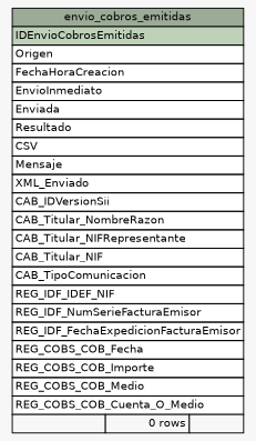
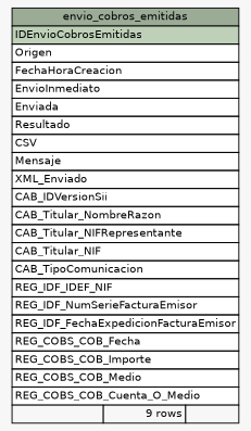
  digraph {
    bgcolor="#f7f7f7"
    fontname=Helvetica
    fontsize=11
    nodesep=0.18
    rankdir=RL
    ranksep=0.46
-   n1 [fontname=Helvetica fontsize=11 label=<     <TABLE BORDER="0" CELLBORDER="1" CELLSPACING="0" BGCOLOR="#ffffff">       <TR><TD COLSPAN="3" BGCOLOR="#9bab96" ALIGN="CENTER">envio_cobros_emitidas</TD></TR>       <TR><TD PORT="IDEnvioCobrosEmitidas" COLSPAN="3" BGCOLOR="#bed1b8" ALIGN="LEFT">IDEnvioCobrosEmitidas</TD></TR>       <TR><TD PORT="Origen" COLSPAN="3" ALIGN="LEFT">Origen</TD></TR>       <TR><TD PORT="FechaHoraCreacion" COLSPAN="3" ALIGN="LEFT">FechaHoraCreacion</TD></TR>       <TR><TD PORT="EnvioInmediato" COLSPAN="3" ALIGN="LEFT">EnvioInmediato</TD></TR>       <TR><TD PORT="Enviada" COLSPAN="3" ALIGN="LEFT">Enviada</TD></TR>       <TR><TD PORT="Resultado" COLSPAN="3" ALIGN="LEFT">Resultado</TD></TR>       <TR><TD PORT="CSV" COLSPAN="3" ALIGN="LEFT">CSV</TD></TR>       <TR><TD PORT="Mensaje" COLSPAN="3" ALIGN="LEFT">Mensaje</TD></TR>       <TR><TD PORT="XML_Enviado" COLSPAN="3" ALIGN="LEFT">XML_Enviado</TD></TR>       <TR><TD PORT="CAB_IDVersionSii" COLSPAN="3" ALIGN="LEFT">CAB_IDVersionSii</TD></TR>       <TR><TD PORT="CAB_Titular_NombreRazon" COLSPAN="3" ALIGN="LEFT">CAB_Titular_NombreRazon</TD></TR>       <TR><TD PORT="CAB_Titular_NIFRepresentante" COLSPAN="3" ALIGN="LEFT">CAB_Titular_NIFRepresentante</TD></TR>       <TR><TD PORT="CAB_Titular_NIF" COLSPAN="3" ALIGN="LEFT">CAB_Titular_NIF</TD></TR>       <TR><TD PORT="CAB_TipoComunicacion" COLSPAN="3" ALIGN="LEFT">CAB_TipoComunicacion</TD></TR>       <TR><TD PORT="REG_IDF_IDEF_NIF" COLSPAN="3" ALIGN="LEFT">REG_IDF_IDEF_NIF</TD></TR>       <TR><TD PORT="REG_IDF_NumSerieFacturaEmisor" COLSPAN="3" ALIGN="LEFT">REG_IDF_NumSerieFacturaEmisor</TD></TR>       <TR><TD PORT="REG_IDF_FechaExpedicionFacturaEmisor" COLSPAN="3" ALIGN="LEFT">REG_IDF_FechaExpedicionFacturaEmisor</TD></TR>       <TR><TD PORT="REG_COBS_COB_Fecha" COLSPAN="3" ALIGN="LEFT">REG_COBS_COB_Fecha</TD></TR>       <TR><TD PORT="REG_COBS_COB_Importe" COLSPAN="3" ALIGN="LEFT">REG_COBS_COB_Importe</TD></TR>       <TR><TD PORT="REG_COBS_COB_Medio" COLSPAN="3" ALIGN="LEFT">REG_COBS_COB_Medio</TD></TR>       <TR><TD PORT="REG_COBS_COB_Cuenta_O_Medio" COLSPAN="3" ALIGN="LEFT">REG_COBS_COB_Cuenta_O_Medio</TD></TR>       <TR><TD ALIGN="LEFT" BGCOLOR="#f7f7f7">  </TD><TD ALIGN="RIGHT" BGCOLOR="#f7f7f7">0 rows</TD><TD ALIGN="RIGHT" BGCOLOR="#f7f7f7">  </TD></TR>     </TABLE>> shape=plaintext]
+   n1 [fontname=Helvetica fontsize=11 label=<     <TABLE BORDER="0" CELLBORDER="1" CELLSPACING="0" BGCOLOR="#ffffff">       <TR><TD COLSPAN="3" BGCOLOR="#9bab96" ALIGN="CENTER">envio_cobros_emitidas</TD></TR>       <TR><TD PORT="IDEnvioCobrosEmitidas" COLSPAN="3" BGCOLOR="#bed1b8" ALIGN="LEFT">IDEnvioCobrosEmitidas</TD></TR>       <TR><TD PORT="Origen" COLSPAN="3" ALIGN="LEFT">Origen</TD></TR>       <TR><TD PORT="FechaHoraCreacion" COLSPAN="3" ALIGN="LEFT">FechaHoraCreacion</TD></TR>       <TR><TD PORT="EnvioInmediato" COLSPAN="3" ALIGN="LEFT">EnvioInmediato</TD></TR>       <TR><TD PORT="Enviada" COLSPAN="3" ALIGN="LEFT">Enviada</TD></TR>       <TR><TD PORT="Resultado" COLSPAN="3" ALIGN="LEFT">Resultado</TD></TR>       <TR><TD PORT="CSV" COLSPAN="3" ALIGN="LEFT">CSV</TD></TR>       <TR><TD PORT="Mensaje" COLSPAN="3" ALIGN="LEFT">Mensaje</TD></TR>       <TR><TD PORT="XML_Enviado" COLSPAN="3" ALIGN="LEFT">XML_Enviado</TD></TR>       <TR><TD PORT="CAB_IDVersionSii" COLSPAN="3" ALIGN="LEFT">CAB_IDVersionSii</TD></TR>       <TR><TD PORT="CAB_Titular_NombreRazon" COLSPAN="3" ALIGN="LEFT">CAB_Titular_NombreRazon</TD></TR>       <TR><TD PORT="CAB_Titular_NIFRepresentante" COLSPAN="3" ALIGN="LEFT">CAB_Titular_NIFRepresentante</TD></TR>       <TR><TD PORT="CAB_Titular_NIF" COLSPAN="3" ALIGN="LEFT">CAB_Titular_NIF</TD></TR>       <TR><TD PORT="CAB_TipoComunicacion" COLSPAN="3" ALIGN="LEFT">CAB_TipoComunicacion</TD></TR>       <TR><TD PORT="REG_IDF_IDEF_NIF" COLSPAN="3" ALIGN="LEFT">REG_IDF_IDEF_NIF</TD></TR>       <TR><TD PORT="REG_IDF_NumSerieFacturaEmisor" COLSPAN="3" ALIGN="LEFT">REG_IDF_NumSerieFacturaEmisor</TD></TR>       <TR><TD PORT="REG_IDF_FechaExpedicionFacturaEmisor" COLSPAN="3" ALIGN="LEFT">REG_IDF_FechaExpedicionFacturaEmisor</TD></TR>       <TR><TD PORT="REG_COBS_COB_Fecha" COLSPAN="3" ALIGN="LEFT">REG_COBS_COB_Fecha</TD></TR>       <TR><TD PORT="REG_COBS_COB_Importe" COLSPAN="3" ALIGN="LEFT">REG_COBS_COB_Importe</TD></TR>       <TR><TD PORT="REG_COBS_COB_Medio" COLSPAN="3" ALIGN="LEFT">REG_COBS_COB_Medio</TD></TR>       <TR><TD PORT="REG_COBS_COB_Cuenta_O_Medio" COLSPAN="3" ALIGN="LEFT">REG_COBS_COB_Cuenta_O_Medio</TD></TR>       <TR><TD ALIGN="LEFT" BGCOLOR="#f7f7f7">  </TD><TD ALIGN="RIGHT" BGCOLOR="#f7f7f7">9 rows</TD><TD ALIGN="RIGHT" BGCOLOR="#f7f7f7">  </TD></TR>     </TABLE>> shape=plaintext]
  }
